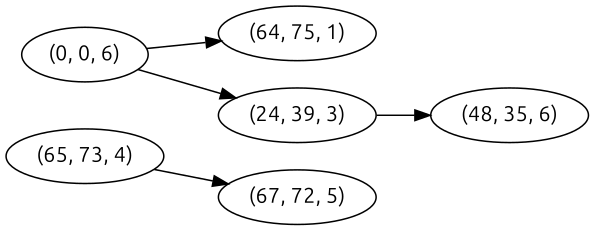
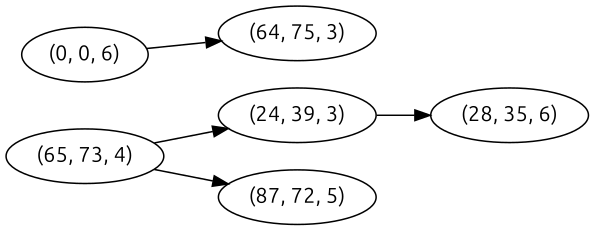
  digraph {
    fontname=Ubuntu
    rankdir=LR
    node [fontname=Ubuntu]
    edge [fontname=Ubuntu]
    n1 [label="(0, 0, 6)"]
    "(24, 39, 3)"
-   "(64, 75, 3)" [label="(64, 75, 1)"]
-   "(28, 35, 6)" [label="(48, 35, 6)"]
+   "(64, 75, 3)"
+   "(28, 35, 6)"
    "(65, 73, 4)"
-   "(67, 72, 5)"
-   n1 -> "(24, 39, 3)"
+   "(67, 72, 5)" [label="(87, 72, 5)"]
+   "(65, 73, 4)" -> "(24, 39, 3)"
    n1 -> "(64, 75, 3)"
    "(24, 39, 3)" -> "(28, 35, 6)"
    "(65, 73, 4)" -> "(67, 72, 5)"
  }
